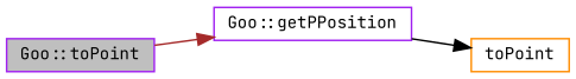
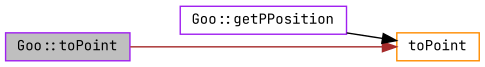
  digraph {
    fontname="JetBrains Mono"
    rankdir=LR
    node [color=purple fillcolor=white fontname="JetBrains Mono" fontsize=10 shape=record style=filled]
    edge [fontname="JetBrains Mono" fontsize=10 labelfontname=Helvetica labelfontsize=10 style=solid]
    n1 [fillcolor=grey75 fontcolor=black height=0.2 label="Goo::toPoint" width=0.4]
    n2 [height=0.2 label="Goo::getPPosition" width=0.4]
    n3 [color=darkorange height=0.2 label=toPoint width=0.4]
-   n1 -> n2 [color=brown]
+   n1 -> n3 [color=brown]
    n2 -> n3 [color=black]
  }
